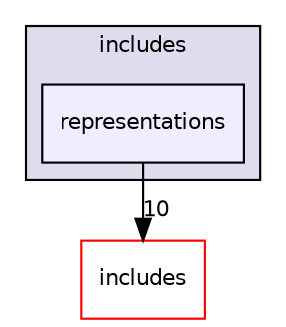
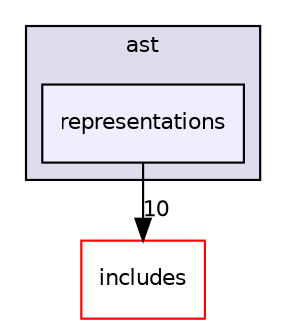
  digraph {
    compound=true
    node [fontname=Helvetica fontsize=10 shape=box style=filled]
    n1 [fillcolor="#eeeeff" label=representations pencolor=black]
    n2 [color=red fillcolor=white label=includes]
    subgraph cluster_1 {
      bgcolor="#ddddee"
      fontname=Helvetica
      fontsize=10
-     label=includes
+     label=ast
      pencolor=black
      n1
    }
    n1 -> n2 [headlabel=10 labeldistance=1.5 labelfontname=Helvetica labelfontsize=10]
  }
